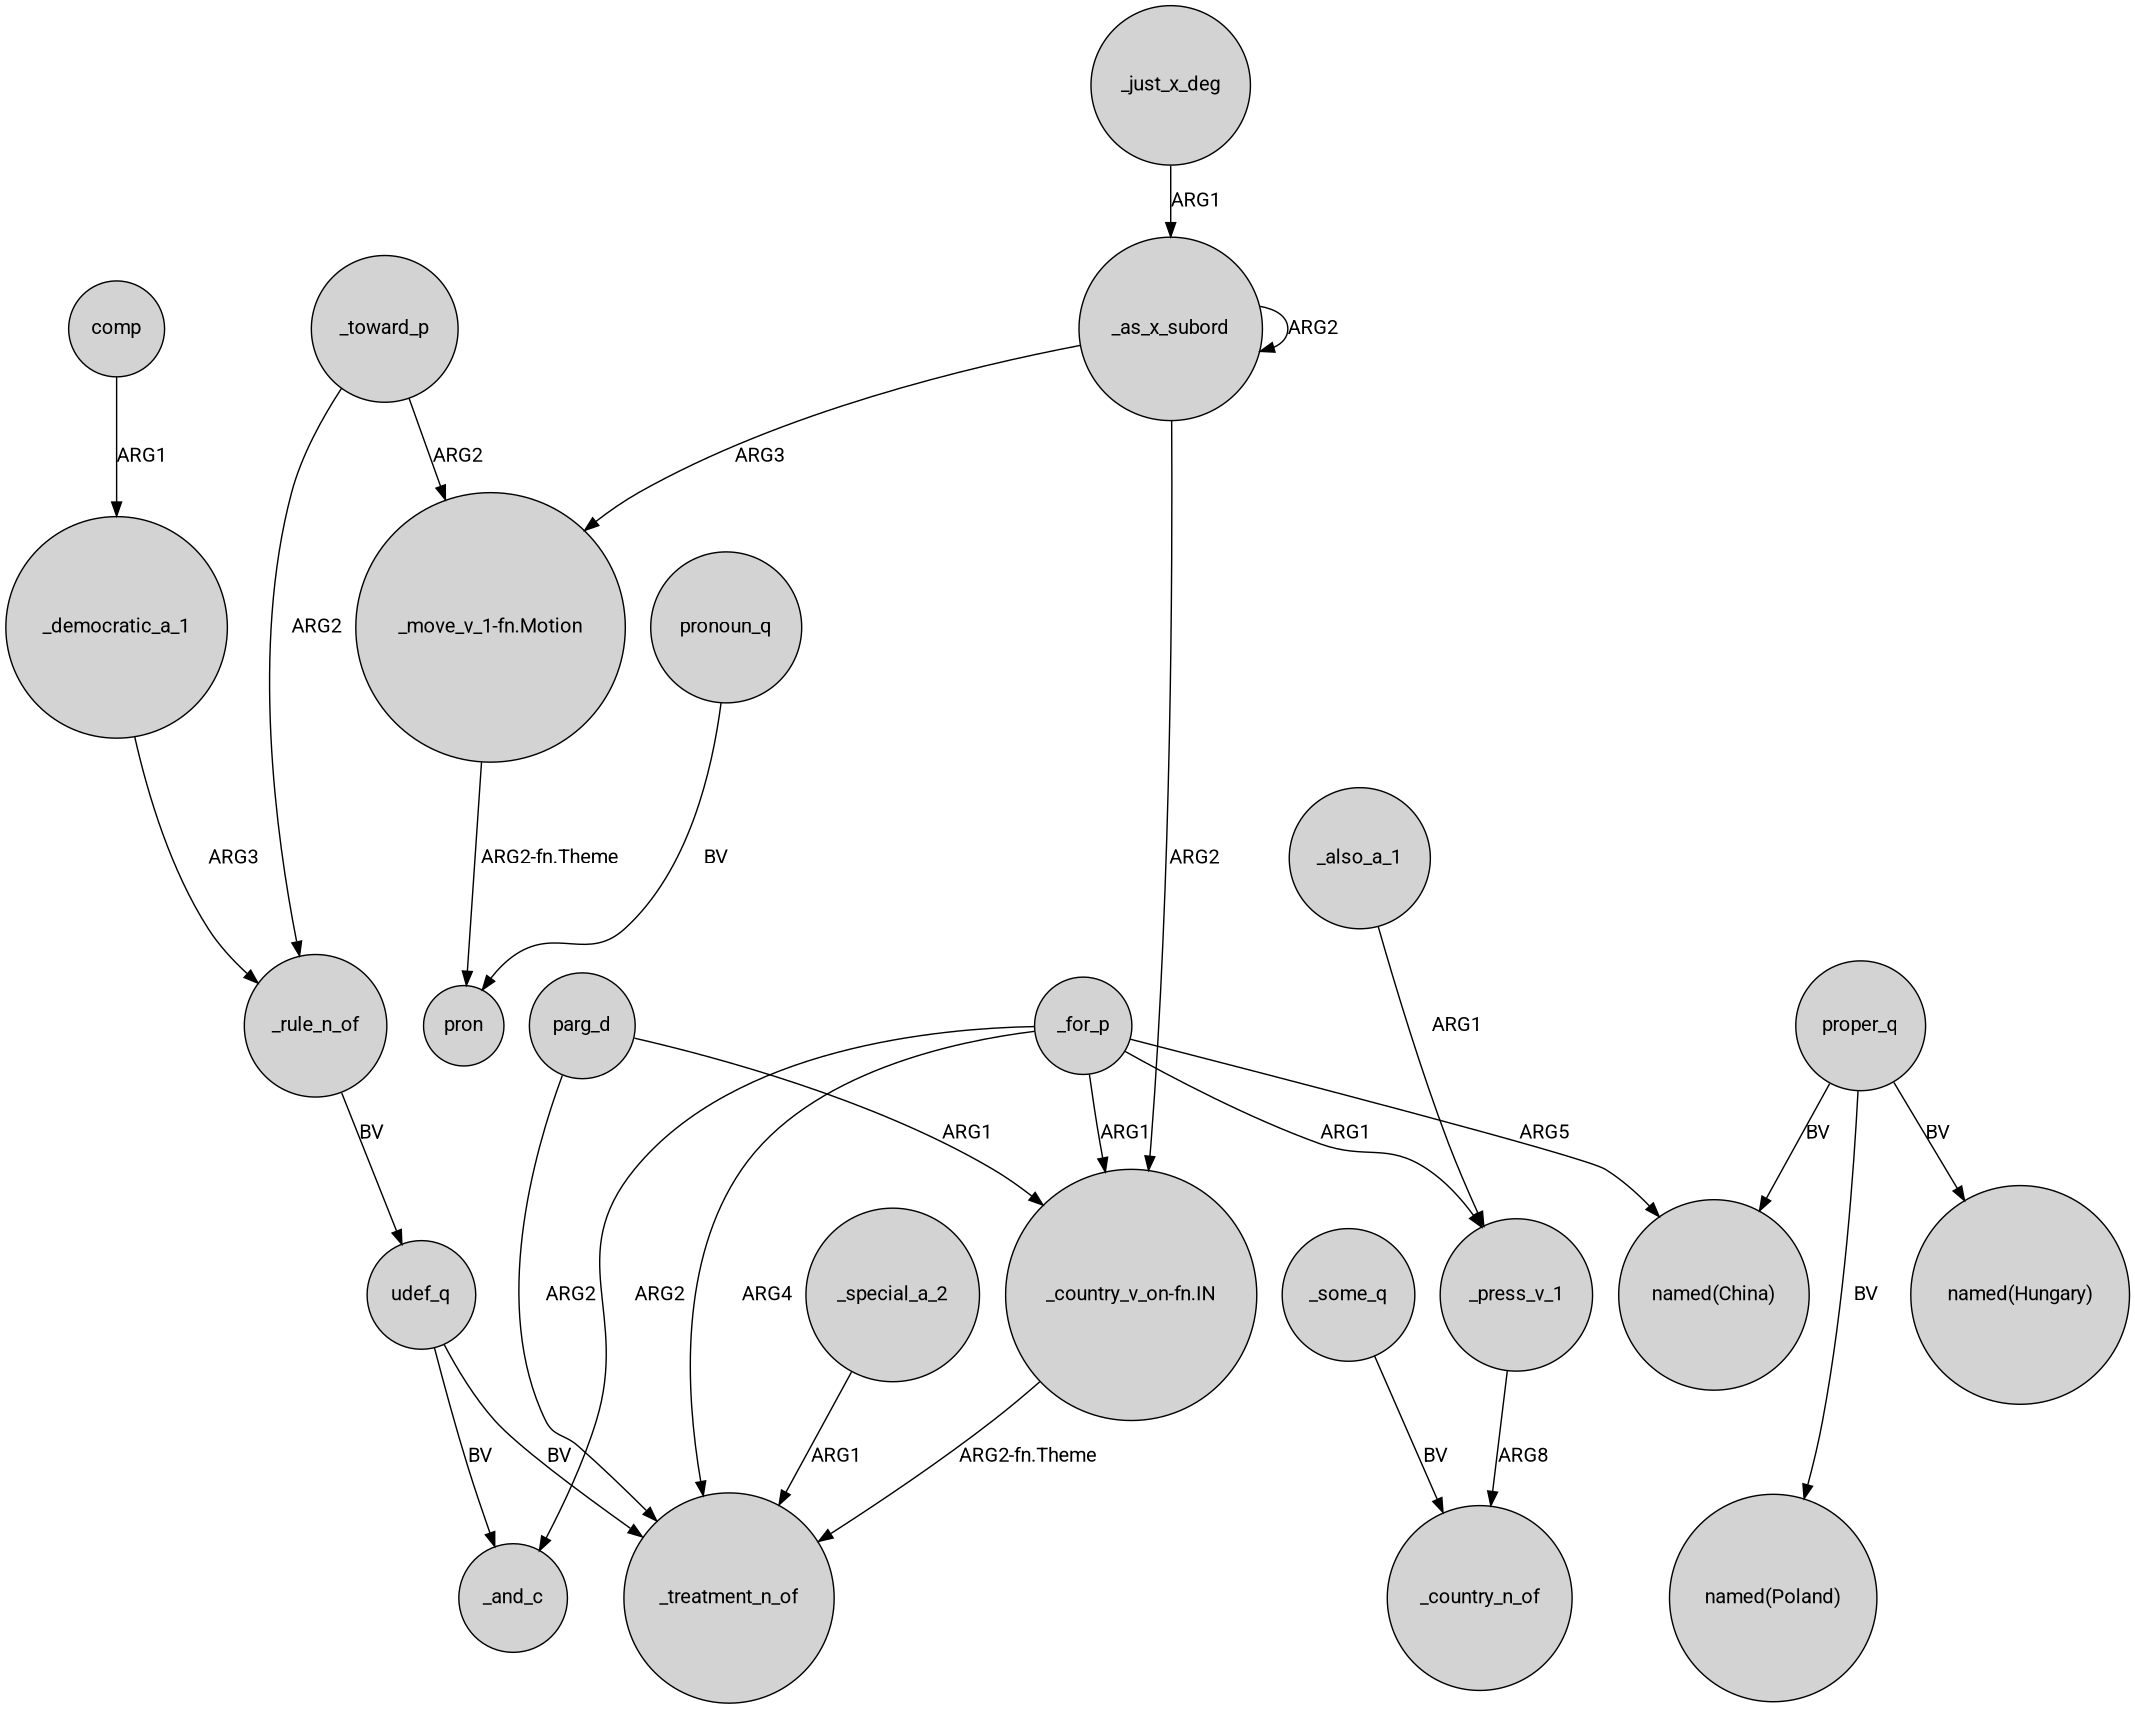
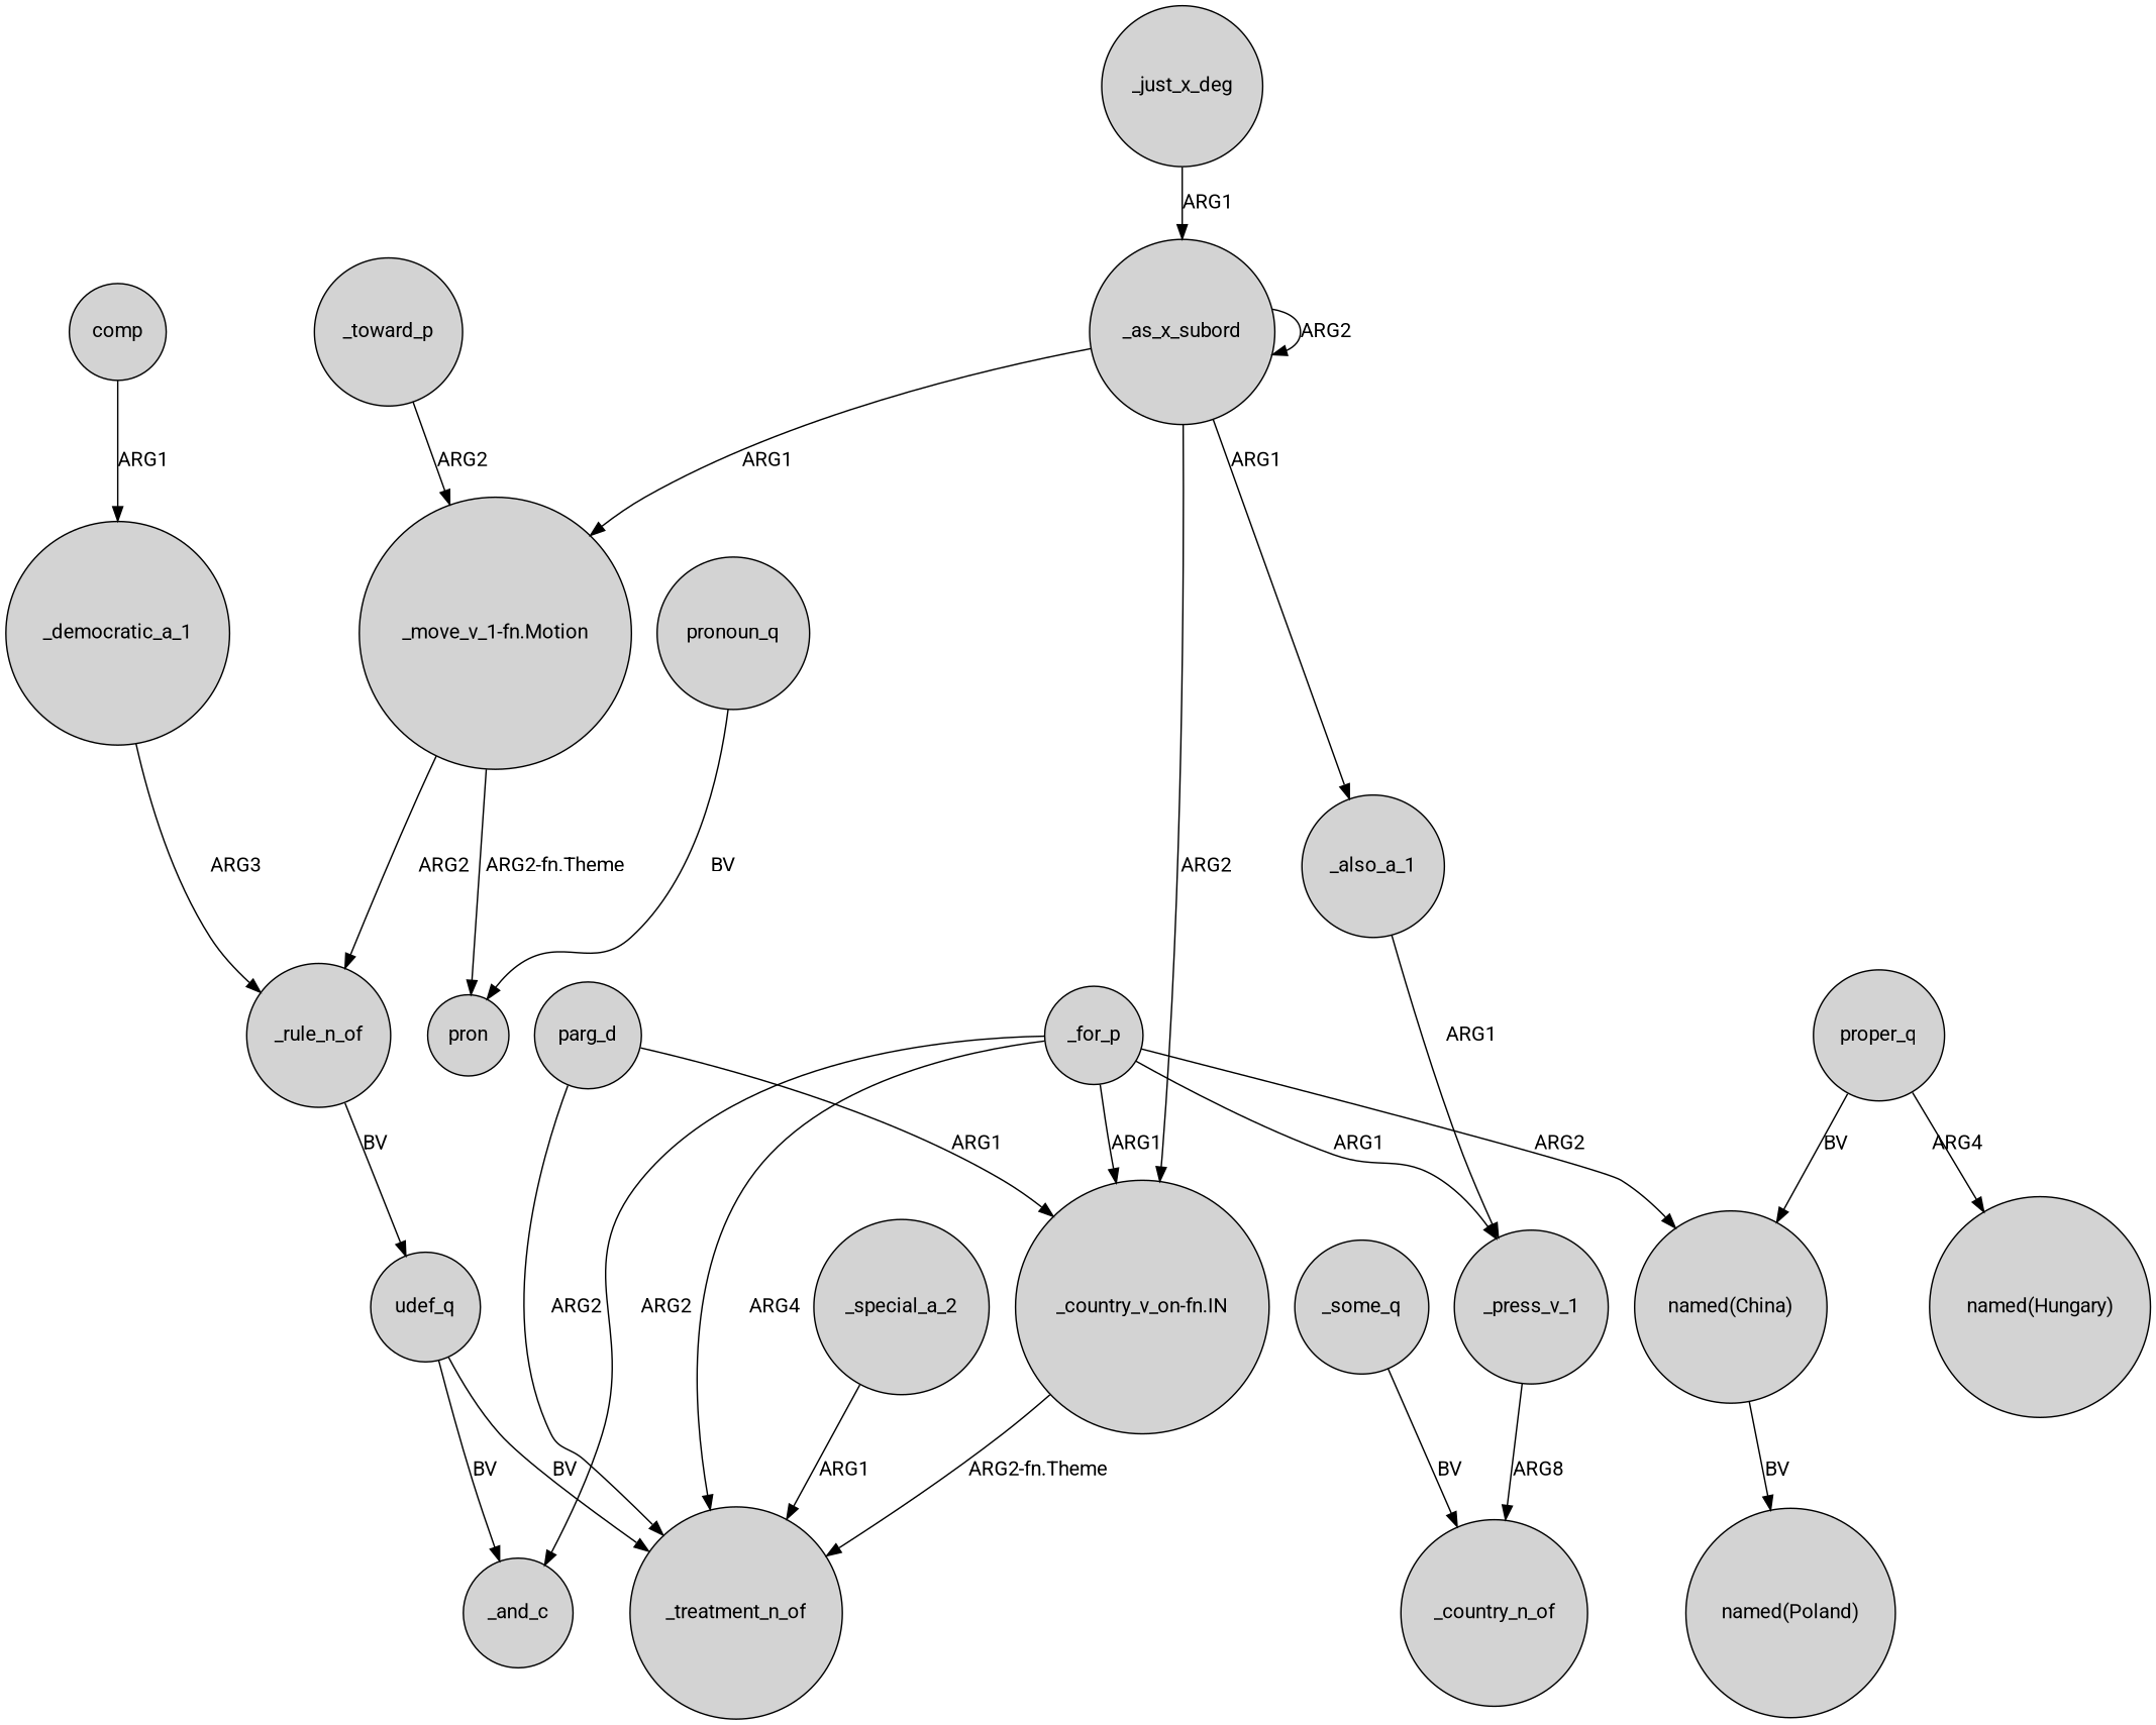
  digraph {
    fontname=Roboto
    node [fontname=Roboto shape=circle style=filled]
    edge [fontname=Roboto]
    udef_q
    _and_c
    _treatment_n_of
    _rule_n_of
    _just_x_deg
    _as_x_subord
    _also_a_1
    n8 [label="_country_v_on-fn.IN"]
    "_move_v_1-fn.Motion"
    _press_v_1
    pron
    _democratic_a_1
    _toward_p
    _some_q
    _country_n_of
    _for_p
    "named(China)"
    parg_d
    comp
    proper_q
    "named(Poland)"
    "named(Hungary)"
    pronoun_q
    n24 [label=_special_a_2]
    udef_q -> _and_c [label=BV]
    udef_q -> _treatment_n_of [label=BV]
    _rule_n_of -> udef_q [label=BV]
    _just_x_deg -> _as_x_subord [label=ARG1]
    _as_x_subord -> _as_x_subord [label=ARG2]
+   _as_x_subord -> _also_a_1 [label=ARG1]
    _as_x_subord -> n8 [label=ARG2]
-   _as_x_subord -> "_move_v_1-fn.Motion" [label=ARG3]
+   _as_x_subord -> "_move_v_1-fn.Motion" [label=ARG1]
    _also_a_1 -> _press_v_1 [label=ARG1]
    n8 -> _treatment_n_of [label="ARG2-fn.Theme"]
    "_move_v_1-fn.Motion" -> pron [label="ARG2-fn.Theme"]
    _press_v_1 -> _country_n_of [label=ARG8]
    _democratic_a_1 -> _rule_n_of [label=ARG3]
-   _toward_p -> _rule_n_of [label=ARG2]
+   "_move_v_1-fn.Motion" -> _rule_n_of [label=ARG2]
    _toward_p -> "_move_v_1-fn.Motion" [label=ARG2]
    _some_q -> _country_n_of [label=BV]
    _for_p -> _and_c [label=ARG2]
    _for_p -> _treatment_n_of [label=ARG4]
    _for_p -> n8 [label=ARG1]
    _for_p -> _press_v_1 [label=ARG1]
-   _for_p -> "named(China)" [label=ARG5]
+   _for_p -> "named(China)" [label=ARG2]
    parg_d -> _treatment_n_of [label=ARG2]
    parg_d -> n8 [label=ARG1]
    comp -> _democratic_a_1 [label=ARG1]
    proper_q -> "named(China)" [label=BV]
-   proper_q -> "named(Poland)" [label=BV]
-   proper_q -> "named(Hungary)" [label=BV]
+   "named(China)" -> "named(Poland)" [label=BV]
+   proper_q -> "named(Hungary)" [label=ARG4]
    pronoun_q -> pron [label=BV]
    n24 -> _treatment_n_of [label=ARG1]
  }
